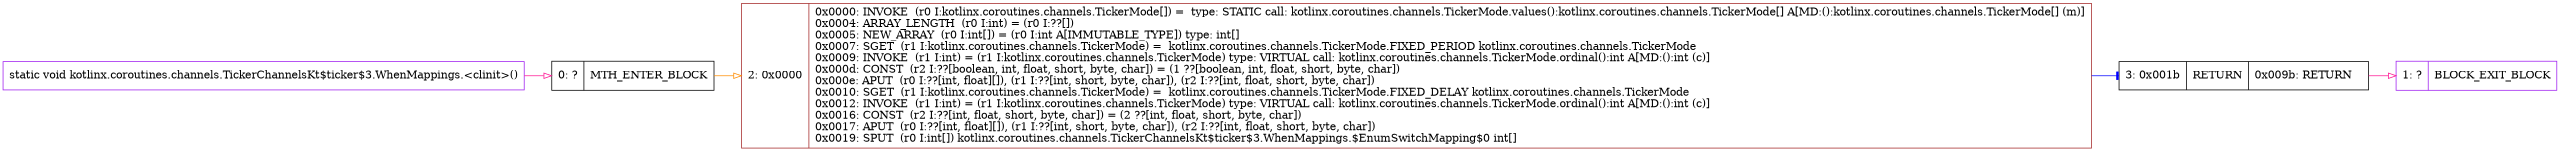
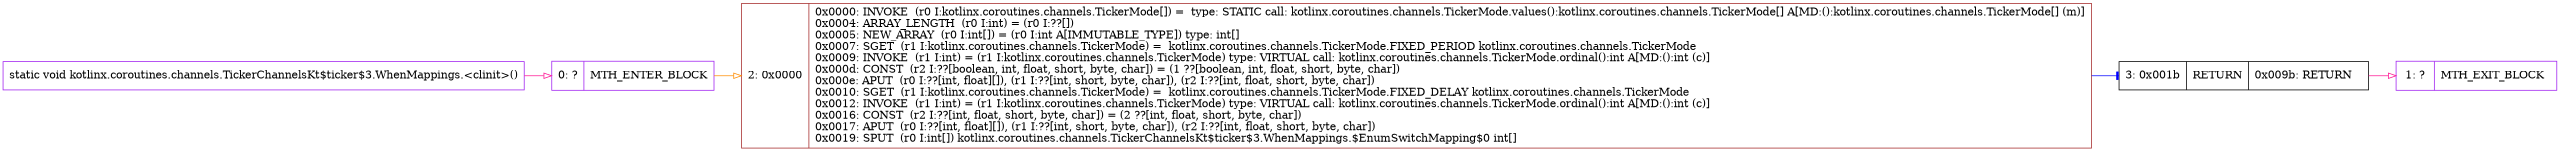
  digraph {
    rankdir=LR
    node [color=black shape=record]
    edge [arrowhead=onormal color=deeppink]
-   n1 [label="{0\:\ ?|MTH_ENTER_BLOCK\l}"]
+   n1 [color=purple label="{0\:\ ?|MTH_ENTER_BLOCK\l}"]
    n2 [color=brown label="{2\:\ 0x0000|0x0000: INVOKE  (r0 I:kotlinx.coroutines.channels.TickerMode[]) =  type: STATIC call: kotlinx.coroutines.channels.TickerMode.values():kotlinx.coroutines.channels.TickerMode[] A[MD:():kotlinx.coroutines.channels.TickerMode[] (m)]\l0x0004: ARRAY_LENGTH  (r0 I:int) = (r0 I:??[]) \l0x0005: NEW_ARRAY  (r0 I:int[]) = (r0 I:int A[IMMUTABLE_TYPE]) type: int[] \l0x0007: SGET  (r1 I:kotlinx.coroutines.channels.TickerMode) =  kotlinx.coroutines.channels.TickerMode.FIXED_PERIOD kotlinx.coroutines.channels.TickerMode \l0x0009: INVOKE  (r1 I:int) = (r1 I:kotlinx.coroutines.channels.TickerMode) type: VIRTUAL call: kotlinx.coroutines.channels.TickerMode.ordinal():int A[MD:():int (c)]\l0x000d: CONST  (r2 I:??[boolean, int, float, short, byte, char]) = (1 ??[boolean, int, float, short, byte, char]) \l0x000e: APUT  (r0 I:??[int, float][]), (r1 I:??[int, short, byte, char]), (r2 I:??[int, float, short, byte, char]) \l0x0010: SGET  (r1 I:kotlinx.coroutines.channels.TickerMode) =  kotlinx.coroutines.channels.TickerMode.FIXED_DELAY kotlinx.coroutines.channels.TickerMode \l0x0012: INVOKE  (r1 I:int) = (r1 I:kotlinx.coroutines.channels.TickerMode) type: VIRTUAL call: kotlinx.coroutines.channels.TickerMode.ordinal():int A[MD:():int (c)]\l0x0016: CONST  (r2 I:??[int, float, short, byte, char]) = (2 ??[int, float, short, byte, char]) \l0x0017: APUT  (r0 I:??[int, float][]), (r1 I:??[int, short, byte, char]), (r2 I:??[int, float, short, byte, char]) \l0x0019: SPUT  (r0 I:int[]) kotlinx.coroutines.channels.TickerChannelsKt$ticker$3.WhenMappings.$EnumSwitchMapping$0 int[] \l}"]
    n3 [label="{3\:\ 0x001b|RETURN\l|0x009b: RETURN   \l}"]
-   n4 [color=purple label="{1\:\ ?|BLOCK_EXIT_BLOCK\l}"]
+   n4 [color=purple label="{1\:\ ?|MTH_EXIT_BLOCK\l}"]
    n5 [color=purple label="{static void kotlinx.coroutines.channels.TickerChannelsKt$ticker$3.WhenMappings.\<clinit\>() }"]
    n1 -> n2 [color=darkorange]
    n2 -> n3 [arrowhead=tee color=blue]
    n3 -> n4
    n5 -> n1
  }
